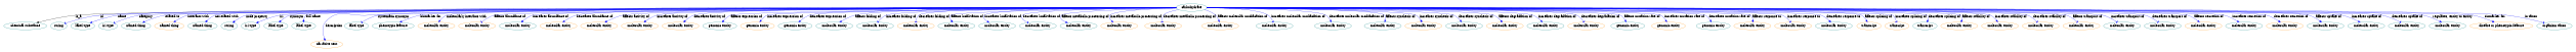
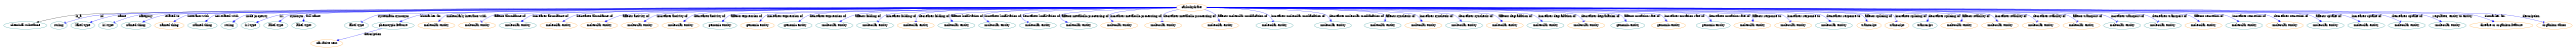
  digraph {
    node [color=teal]
    edge [arrowhead=normal color=blue style=solid]
-   n1 [height=0.5 label=carbohydrate width=1.5707]
+   n1 [color=darkorange height=0.5 label=carbohydrate width=1.5707]
    "chemical substance" [height=0.5 width=2.2026]
    n3 [height=0.5 label=string width=0.84854]
    n4 [height=0.5 label="label type" width=1.2638]
    n5 [height=0.5 label="iri type" width=1.011]
    n6 [height=0.5 label="named thing" width=1.5346]
    n7 [color=darkorange height=0.5 label="named thing" width=1.5346]
    n8 [height=0.5 label="named thing" width=1.5346]
    n9 [height=0.5 label=string width=0.84854]
    n10 [height=0.5 label="iri type" width=1.011]
    n11 [height=0.5 label="label type" width=1.2638]
    n12 [height=0.5 label="label type" width=1.2638]
    n13 [color=darkorange height=0.5 label="narrative text" width=1.6068]
    n14 [height=0.5 label="label type" width=1.2638]
    n15 [height=0.5 label="phenotypic feature" width=2.1304]
    n16 [color=darkorange height=0.5 label="molecular entity" width=1.9137]
    n17 [color=darkorange height=0.5 label="molecular entity" width=1.9137]
    n18 [height=0.5 label="molecular entity" width=1.9137]
    n19 [color=darkorange height=0.5 label="molecular entity" width=1.9137]
    n20 [color=darkorange height=0.5 label="molecular entity" width=1.9137]
    n21 [color=darkorange height=0.5 label="molecular entity" width=1.9137]
    n22 [color=darkorange height=0.5 label="molecular entity" width=1.9137]
    n23 [height=0.5 label="genomic entity" width=1.7693]
    n24 [color=darkorange height=0.5 label="genomic entity" width=1.7693]
    n25 [height=0.5 label="genomic entity" width=1.7693]
    n26 [height=0.5 label="molecular entity" width=1.9137]
    n27 [height=0.5 label="molecular entity" width=1.9137]
    n28 [color=darkorange height=0.5 label="molecular entity" width=1.9137]
    n29 [height=0.5 label="molecular entity" width=1.9137]
    n30 [height=0.5 label="molecular entity" width=1.9137]
    n31 [height=0.5 label="molecular entity" width=1.9137]
    n32 [height=0.5 label="molecular entity" width=1.9137]
    n33 [color=darkorange height=0.5 label="molecular entity" width=1.9137]
    n34 [color=darkorange height=0.5 label="molecular entity" width=1.9137]
    n35 [color=darkorange height=0.5 label="molecular entity" width=1.9137]
    n36 [height=0.5 label="molecular entity" width=1.9137]
    n37 [height=0.5 label="molecular entity" width=1.9137]
    n38 [height=0.5 label="molecular entity" width=1.9137]
    n39 [color=darkorange height=0.5 label="molecular entity" width=1.9137]
    n40 [height=0.5 label="molecular entity" width=1.9137]
    n41 [color=darkorange height=0.5 label="molecular entity" width=1.9137]
    n42 [height=0.5 label="molecular entity" width=1.9137]
    n43 [color=darkorange height=0.5 label="molecular entity" width=1.9137]
    n44 [height=0.5 label="genomic entity" width=1.7693]
    n45 [color=darkorange height=0.5 label="genomic entity" width=1.7693]
    n46 [height=0.5 label="genomic entity" width=1.7693]
    n47 [color=darkorange height=0.5 label="molecular entity" width=1.9137]
    n48 [color=darkorange height=0.5 label="molecular entity" width=1.9137]
    n49 [height=0.5 label="molecular entity" width=1.9137]
    n50 [color=darkorange height=0.5 label=transcript width=1.2277]
    n51 [color=darkorange height=0.5 label=transcript width=1.2277]
    n52 [height=0.5 label=transcript width=1.2277]
    n53 [color=darkorange height=0.5 label="molecular entity" width=1.9137]
    n54 [color=darkorange height=0.5 label="molecular entity" width=1.9137]
    n55 [color=darkorange height=0.5 label="molecular entity" width=1.9137]
    n56 [color=darkorange height=0.5 label="molecular entity" width=1.9137]
    n57 [height=0.5 label="molecular entity" width=1.9137]
    n58 [height=0.5 label="molecular entity" width=1.9137]
    n59 [color=darkorange height=0.5 label="molecular entity" width=1.9137]
    n60 [height=0.5 label="molecular entity" width=1.9137]
    n61 [color=darkorange height=0.5 label="molecular entity" width=1.9137]
    n62 [height=0.5 label="molecular entity" width=1.9137]
    n63 [height=0.5 label="molecular entity" width=1.9137]
    n64 [height=0.5 label="molecular entity" width=1.9137]
    n65 [height=0.5 label="molecular entity" width=1.9137]
-   n66 [color=darkorange height=0.5 label="disease or phenotypic feature" width=3.1775]
-   n67 [height=0.5 label="organism taxon" width=1.8234]
+   n66 [color=darkorange height=0.5 label="disease or organism feature" width=3.1775]
+   n67 [color=darkorange height=0.5 label="organism taxon" width=1.8234]
    n1 -> "chemical substance" [label=is_a color="" style=""]
    n1 -> n3 [arrowhead=tee label=id]
    n1 -> n4 [label=name]
    n1 -> n5 [arrowhead=tee label=category]
    n1 -> n6 [label="related to"]
    n1 -> n7 [label="interacts with"]
    n1 -> n8 [arrowhead=diamond label="correlated with"]
    n1 -> n9 [arrowhead=diamond label="node property"]
    n1 -> n10 [arrowhead=diamond label=iri]
    n1 -> n11 [arrowhead=diamond label=synonym]
    n1 -> n12 [arrowhead=diamond label="full name"]
-   n1 -> n13 [arrowhead=diamond label=description]
+   n15 -> n13 [arrowhead=diamond label=description]
    n1 -> n14 [arrowhead=tee label="systematic synonym"]
    n1 -> n15 [label="biomarker for"]
    n1 -> n16 [label="molecularly interacts with"]
    n1 -> n17 [arrowhead=tee label="affects abundance of"]
    n1 -> n18 [arrowhead=diamond label="increases abundance of"]
    n1 -> n19 [label="decreases abundance of"]
    n1 -> n20 [arrowhead=diamond label="affects activity of"]
    n1 -> n21 [arrowhead=diamond label="increases activity of"]
    n1 -> n22 [arrowhead=diamond label="decreases activity of"]
    n1 -> n23 [arrowhead=diamond label="affects expression of"]
    n1 -> n24 [label="increases expression of"]
    n1 -> n25 [label="decreases expression of"]
    n1 -> n26 [label="affects folding of"]
    n1 -> n27 [arrowhead=tee label="increases folding of"]
    n1 -> n28 [arrowhead=tee label="decreases folding of"]
    n1 -> n29 [arrowhead=diamond label="affects localization of"]
    n1 -> n30 [label="increases localization of"]
    n1 -> n31 [arrowhead=tee label="decreases localization of"]
    n1 -> n32 [label="affects metabolic processing of"]
    n1 -> n33 [label="increases metabolic processing of"]
    n1 -> n34 [arrowhead=tee label="decreases metabolic processing of"]
    n1 -> n35 [label="affects molecular modification of"]
    n1 -> n36 [arrowhead=tee label="increases molecular modification of"]
    n1 -> n37 [label="decreases molecular modification of"]
    n1 -> n38 [label="affects synthesis of"]
    n1 -> n39 [arrowhead=diamond label="increases synthesis of"]
    n1 -> n40 [label="decreases synthesis of"]
    n1 -> n41 [arrowhead=diamond label="affects degradation of"]
    n1 -> n42 [label="increases degradation of"]
    n1 -> n43 [arrowhead=tee label="decreases degradation of"]
    n1 -> n44 [label="affects mutation rate of"]
    n1 -> n45 [label="increases mutation rate of"]
    n1 -> n46 [label="decreases mutation rate of"]
    n1 -> n47 [arrowhead=diamond label="affects response to"]
    n1 -> n48 [arrowhead=tee label="increases response to"]
    n1 -> n49 [arrowhead=diamond label="decreases response to"]
    n1 -> n50 [label="affects splicing of"]
    n1 -> n51 [arrowhead=tee label="increases splicing of"]
    n1 -> n52 [arrowhead=diamond label="decreases splicing of"]
    n1 -> n53 [arrowhead=diamond label="affects stability of"]
    n1 -> n54 [label="increases stability of"]
    n1 -> n55 [arrowhead=tee label="decreases stability of"]
    n1 -> n56 [arrowhead=tee label="affects transport of"]
    n1 -> n57 [arrowhead=tee label="increases transport of"]
    n1 -> n58 [arrowhead=tee label="decreases transport of"]
    n1 -> n59 [label="affects secretion of"]
    n1 -> n60 [label="increases secretion of"]
    n1 -> n61 [arrowhead=diamond label="decreases secretion of"]
    n1 -> n62 [arrowhead=diamond label="affects uptake of"]
    n1 -> n63 [label="increases uptake of"]
    n1 -> n64 [arrowhead=tee label="decreases uptake of"]
    n1 -> n65 [label="regulates, entity to entity"]
    n1 -> n66 [arrowhead=diamond label="biomarker for"]
-   n1 -> n67 [arrowhead=tee label="in taxon"]
+   n1 -> n67 [arrowhead=tee label=description]
  }
